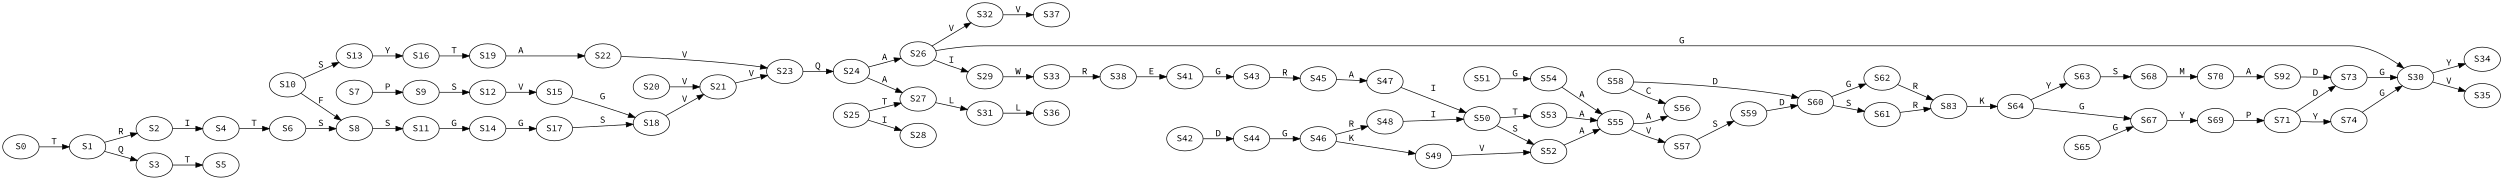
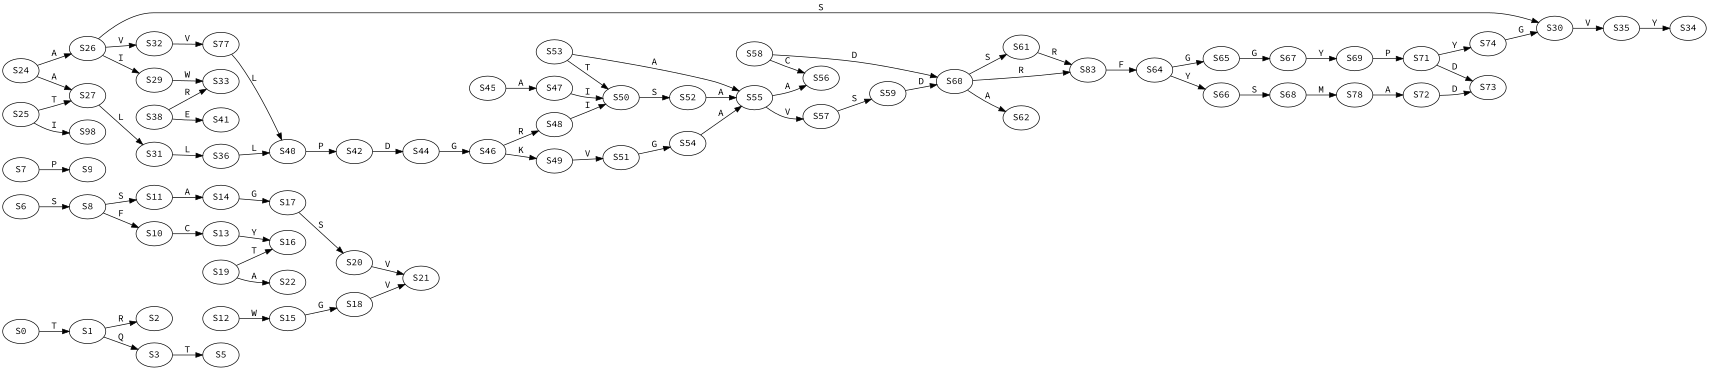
  strict digraph {
    fontname="Source Code Pro"
    rankdir=LR
    node [fontname="Source Code Pro"]
    edge [fontname="Source Code Pro"]
    S0
    S1
    S2
    S3
-   S4
    S5
    S6
    S8
    S7
    S9
    S10
    S11
    S12
    S13
    S14
    S15
    S16
    S17
    S18
    S19
    S20
    S21
    S22
-   S23
    S24
    S26
    S27
    S25
-   S28
+   S28 [label=S98]
    S29
    S30
    S32
    S31
    S33
    S34
    S35
    S36
-   S37
+   S37 [label=S77]
    S38
+   S40
    S41
    S42
-   S43
    S44
    S45
    S46
    S47
    S48
    S49
    S50
    S51
    S52
    S53
    S54
    S55
    S56
    S57
    S59
    S58
    S60
    S61
    S62
    n63 [label=S83]
    S64
    S65
-   S66 [label=S63]
+   S66
    S67
    S68
    S69
-   S70
+   S70 [label=S78]
    S71
-   S72 [label=S92]
+   S72
    S73
    S74
    S0 -> S1 [label=T]
    S1 -> S2 [label=R]
    S1 -> S3 [label=Q]
-   S2 -> S4 [label=I]
    S3 -> S5 [label=T]
-   S4 -> S6 [label=T]
    S6 -> S8 [label=S]
-   S10 -> S8 [label=F]
+   S8 -> S10 [label=F]
    S8 -> S11 [label=S]
    S7 -> S9 [label=P]
-   S9 -> S12 [label=S]
-   S10 -> S13 [label=S]
-   S11 -> S14 [label=G]
-   S12 -> S15 [label=V]
+   S10 -> S13 [label=C]
+   S11 -> S14 [label=A]
+   S12 -> S15 [label=W]
    S13 -> S16 [label=Y]
    S14 -> S17 [label=G]
    S15 -> S18 [label=G]
-   S16 -> S19 [label=T]
-   S17 -> S18 [label=S]
+   S19 -> S16 [label=T]
+   S17 -> S20 [label=S]
    S18 -> S21 [label=V]
    S19 -> S22 [label=A]
    S20 -> S21 [label=V]
-   S21 -> S23 [label=V]
-   S22 -> S23 [label=V]
-   S23 -> S24 [label=Q]
    S24 -> S26 [label=A]
    S24 -> S27 [label=A]
    S26 -> S29 [label=I]
-   S26 -> S30 [label=G]
+   S26 -> S30 [label=S]
    S26 -> S32 [label=V]
    S27 -> S31 [label=L]
    S25 -> S27 [label=T]
    S25 -> S28 [label=I]
    S29 -> S33 [label=W]
-   S30 -> S34 [label=Y]
+   S35 -> S34 [label=Y]
    S30 -> S35 [label=V]
    S32 -> S37 [label=V]
    S31 -> S36 [label=L]
-   S33 -> S38 [label=R]
+   S38 -> S33 [label=R]
+   S36 -> S40 [label=L]
+   S37 -> S40 [label=L]
    S38 -> S41 [label=E]
-   S41 -> S43 [label=G]
+   S40 -> S42 [label=P]
    S42 -> S44 [label=D]
-   S43 -> S45 [label=R]
    S44 -> S46 [label=G]
    S45 -> S47 [label=A]
    S46 -> S48 [label=R]
    S46 -> S49 [label=K]
    S47 -> S50 [label=I]
    S48 -> S50 [label=I]
-   S49 -> S52 [label=V]
+   S49 -> S51 [label=V]
    S50 -> S52 [label=S]
-   S50 -> S53 [label=T]
+   S53 -> S50 [label=T]
    S51 -> S54 [label=G]
    S52 -> S55 [label=A]
    S53 -> S55 [label=A]
    S54 -> S55 [label=A]
    S55 -> S56 [label=A]
    S55 -> S57 [label=V]
    S57 -> S59 [label=S]
    S59 -> S60 [label=D]
    S58 -> S56 [label=C]
    S58 -> S60 [label=D]
    S60 -> S61 [label=S]
-   S60 -> S62 [label=G]
+   S60 -> S62 [label=A]
    S61 -> n63 [label=R]
-   S62 -> n63 [label=R]
-   n63 -> S64 [label=K]
-   S64 -> S67 [label=G]
+   S60 -> n63 [label=R]
+   n63 -> S64 [label=F]
+   S64 -> S65 [label=G]
    S64 -> S66 [label=Y]
    S65 -> S67 [label=G]
    S66 -> S68 [label=S]
    S67 -> S69 [label=Y]
    S68 -> S70 [label=M]
    S69 -> S71 [label=P]
    S70 -> S72 [label=A]
    S71 -> S73 [label=D]
    S71 -> S74 [label=Y]
    S72 -> S73 [label=D]
-   S73 -> S30 [label=G]
    S74 -> S30 [label=G]
  }
